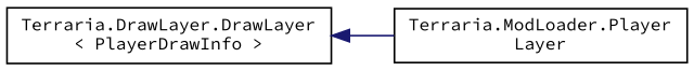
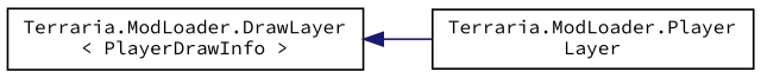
  digraph {
    rankdir=LR
    fontname="Source Code Pro"
    node [color=black fillcolor=white fontname="Source Code Pro" fontsize=10 shape=record style=filled]
-   n1 [height=0.2 label="Terraria.DrawLayer.DrawLayer\l\< PlayerDrawInfo \>" width=0.4]
+   n1 [height=0.2 label="Terraria.ModLoader.DrawLayer\l\< PlayerDrawInfo \>" width=0.4]
    n2 [height=0.2 label="Terraria.ModLoader.Player\lLayer" width=0.4]
    n1 -> n2 [color=midnightblue dir=back fontname="Source Code Pro" fontsize=10 labelfontname=Helvetica labelfontsize=10 style=solid]
  }
